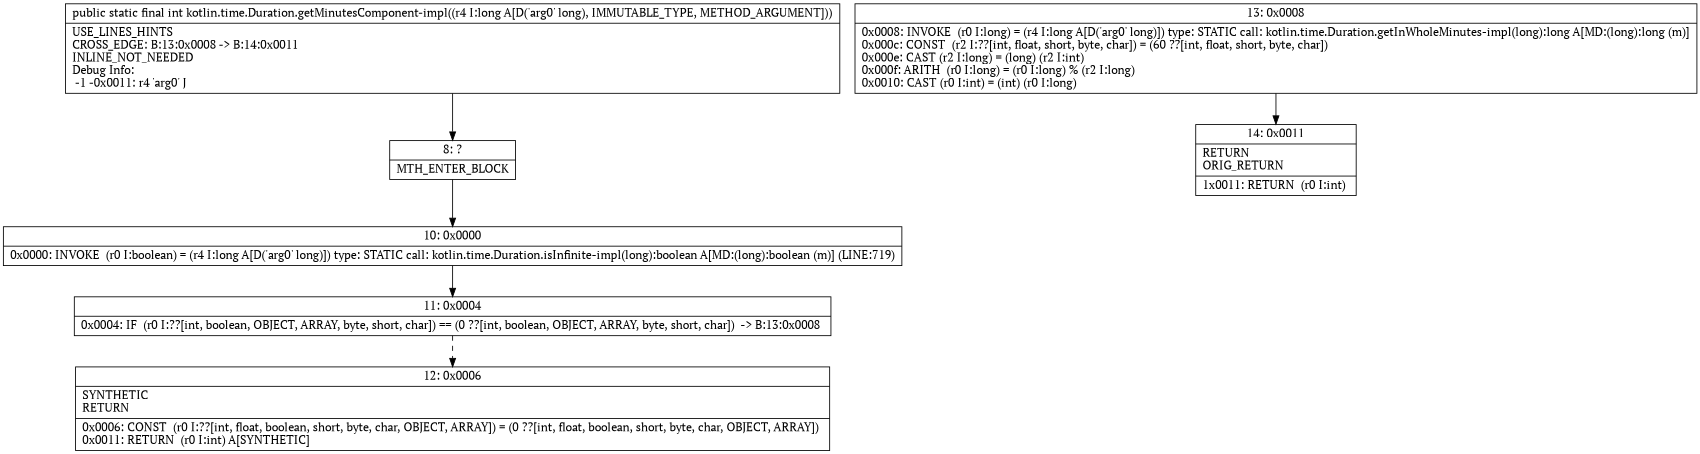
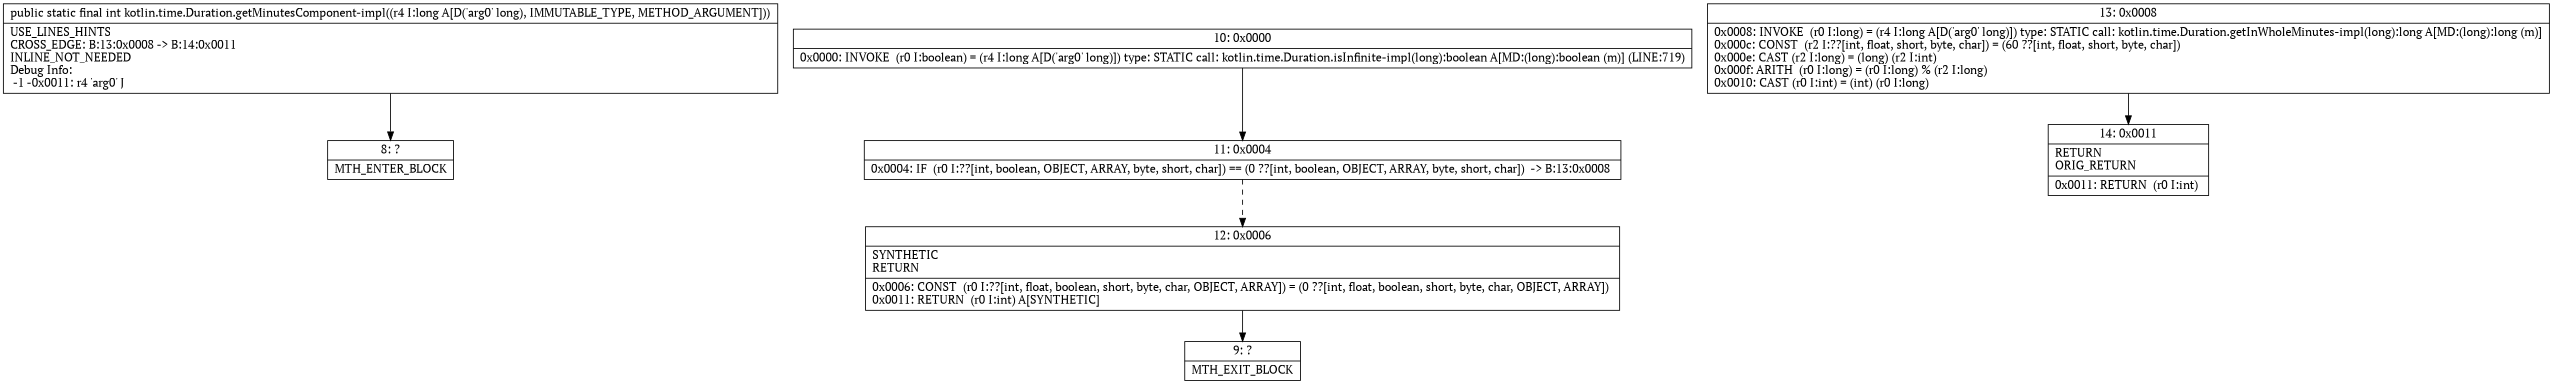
  digraph {
    fontname="PT Serif"
    node [fontname="PT Serif" shape=record]
    edge [fontname="PT Serif"]
    n1 [label="{8\:\ ?|MTH_ENTER_BLOCK\l}"]
    n2 [label="{10\:\ 0x0000|0x0000: INVOKE  (r0 I:boolean) = (r4 I:long A[D('arg0' long)]) type: STATIC call: kotlin.time.Duration.isInfinite\-impl(long):boolean A[MD:(long):boolean (m)] (LINE:719)\l}"]
    n3 [label="{11\:\ 0x0004|0x0004: IF  (r0 I:??[int, boolean, OBJECT, ARRAY, byte, short, char]) == (0 ??[int, boolean, OBJECT, ARRAY, byte, short, char])  \-\> B:13:0x0008 \l}"]
    n4 [label="{12\:\ 0x0006|SYNTHETIC\lRETURN\l|0x0006: CONST  (r0 I:??[int, float, boolean, short, byte, char, OBJECT, ARRAY]) = (0 ??[int, float, boolean, short, byte, char, OBJECT, ARRAY]) \l0x0011: RETURN  (r0 I:int) A[SYNTHETIC]\l}"]
+   n5 [label="{9\:\ ?|MTH_EXIT_BLOCK\l}"]
    n6 [label="{13\:\ 0x0008|0x0008: INVOKE  (r0 I:long) = (r4 I:long A[D('arg0' long)]) type: STATIC call: kotlin.time.Duration.getInWholeMinutes\-impl(long):long A[MD:(long):long (m)]\l0x000c: CONST  (r2 I:??[int, float, short, byte, char]) = (60 ??[int, float, short, byte, char]) \l0x000e: CAST (r2 I:long) = (long) (r2 I:int) \l0x000f: ARITH  (r0 I:long) = (r0 I:long) % (r2 I:long) \l0x0010: CAST (r0 I:int) = (int) (r0 I:long) \l}"]
-   n7 [label="{14\:\ 0x0011|RETURN\lORIG_RETURN\l|1x0011: RETURN  (r0 I:int) \l}"]
+   n7 [label="{14\:\ 0x0011|RETURN\lORIG_RETURN\l|0x0011: RETURN  (r0 I:int) \l}"]
    n8 [label="{public static final int kotlin.time.Duration.getMinutesComponent\-impl((r4 I:long A[D('arg0' long), IMMUTABLE_TYPE, METHOD_ARGUMENT]))  | USE_LINES_HINTS\lCROSS_EDGE: B:13:0x0008 \-\> B:14:0x0011\lINLINE_NOT_NEEDED\lDebug Info:\l  \-1 \-0x0011: r4 'arg0' J\l}"]
-   n1 -> n2
    n2 -> n3
    n3 -> n4 [style=dashed]
+   n4 -> n5
    n6 -> n7
    n8 -> n1
  }
